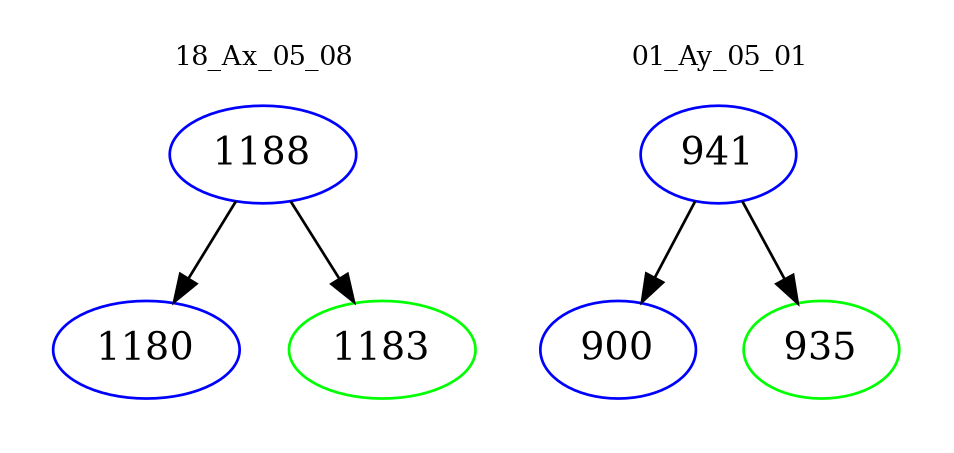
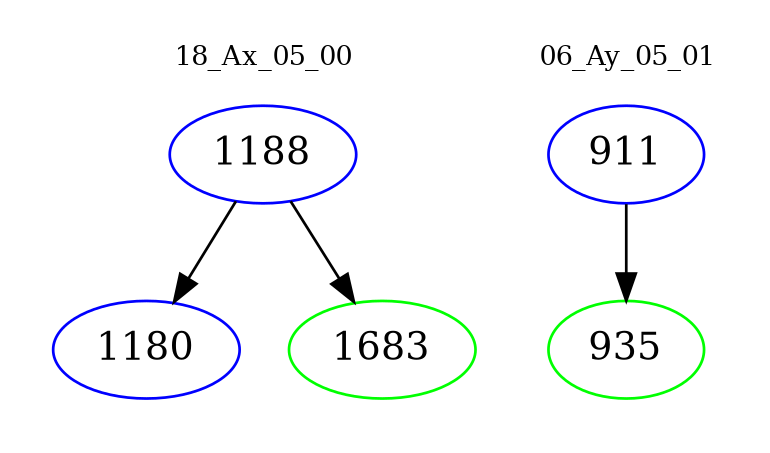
  digraph {
    node [color=blue]
    edge [color=black]
    n1 [label=1188]
    n2 [label=1180]
-   n3 [color=green label=1183]
-   n4 [label=941]
-   n5 [label=900]
+   n3 [color=green label=1683]
+   n4 [label=911]
    n6 [color=green label=935]
    subgraph cluster_1 {
      color=white
      fontsize=10
-     label="18_Ax_05_08"
+     label="18_Ax_05_00"
      n1
      n2
      n3
    }
    subgraph cluster_2 {
      color=white
      fontsize=10
-     label="01_Ay_05_01"
+     label="06_Ay_05_01"
      n4
-     n5
      n6
    }
    n1 -> n2
    n1 -> n3
-   n4 -> n5
    n4 -> n6
  }
